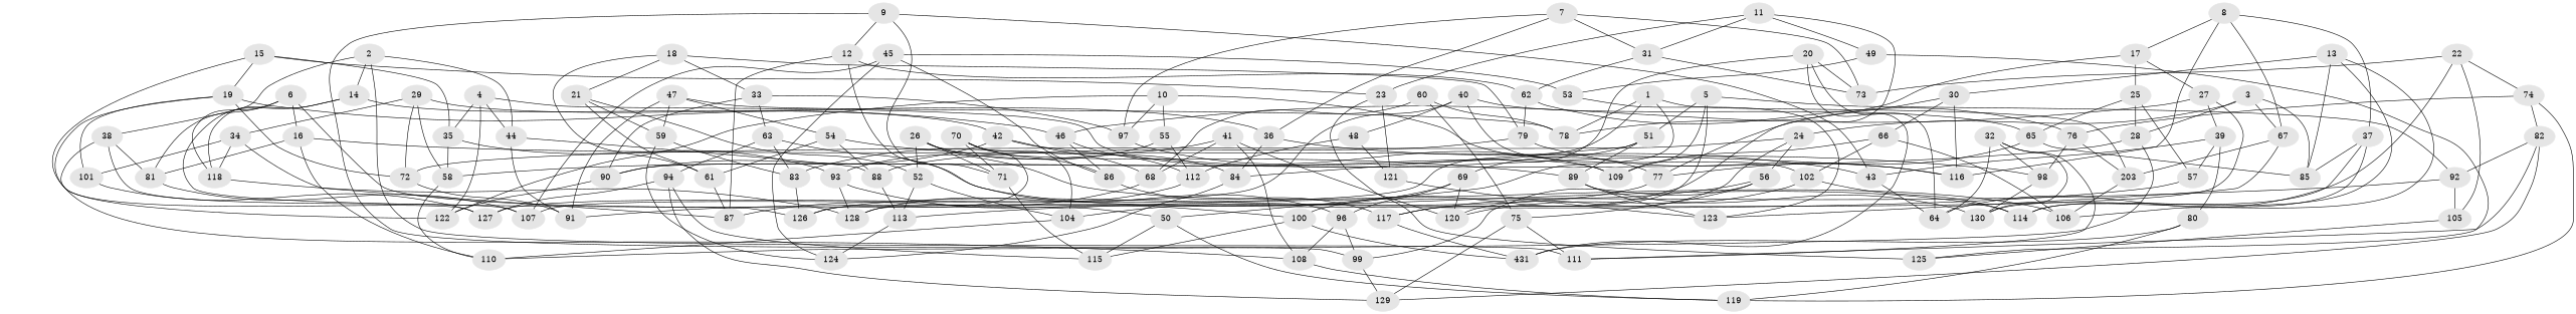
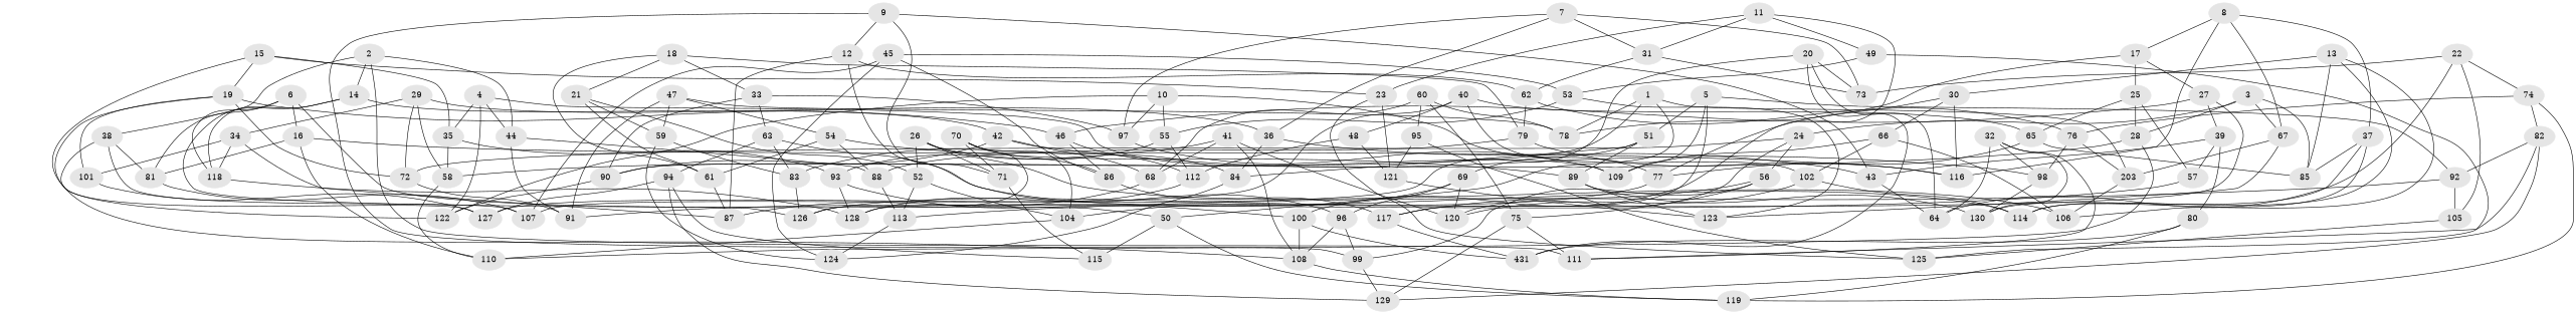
  graph {
    fontname="DejaVu Serif"
    node [color=gray90 fontname="DejaVu Serif" style=filled]
    edge [fontname="DejaVu Serif"]
    1
    50
    78
    90
    n5 [label=203]
    115
    119
    122
    106
    2
    14
    38
    44
    111
    118
    42
    126
    81
    107
    108
    88
    91
    3
    24
    28
    67
    85
    72
    56
    120
    110
    58
    123
    4
    35
    109
    93
    5
    51
    92
    117
    84
    69
    89
    105
    113
    n47 [label=431]
    6
    16
    116
    128
    7
    31
    36
    73
    97
    62
    43
    8
    17
    37
    25
    27
    114
    130
    9
    12
    71
    99
    87
    96
    64
    129
    10
    55
    77
    112
    11
    23
    49
    100
    121
    125
    53
    79
    76
    13
    30
    66
    98
    68
    15
    127
    19
    101
    57
    65
    46
    39
    18
    21
    33
    61
    52
    59
    63
    86
    20
    104
    83
    124
    22
    74
    82
    75
    26
    80
    29
    34
    102
    32
    94
    40
    48
    41
    45
    47
    54
+   95
    60
    70
    1 -- 50
    1 -- 78
    1 -- 90
    1 -- n5
    50 -- 115
    50 -- 119
    90 -- 122
    n5 -- 106
    2 -- 14
    2 -- 38
    2 -- 44
    2 -- 111
    14 -- 118
    14 -- 42
    14 -- 126
    38 -- 81
    38 -- 107
    38 -- 108
    44 -- 88
    44 -- 91
    118 -- 128
    42 -- 90
    42 -- 98
    42 -- 68
    81 -- 107
    108 -- 119
    88 -- 113
    3 -- 24
    3 -- 28
    3 -- 67
    3 -- 85
    24 -- 72
    24 -- 56
    24 -- 120
    28 -- 110
    28 -- 58
    67 -- n5
    67 -- 123
    72 -- 91
    56 -- 117
    56 -- 99
    56 -- 75
    58 -- 110
    4 -- 122
    4 -- 44
    4 -- 35
    4 -- 109
    35 -- 58
    35 -- 93
    93 -- 128
    93 -- 100
    5 -- 109
    5 -- 51
    5 -- 92
    5 -- 117
    51 -- 84
    51 -- 69
    51 -- 89
    92 -- 105
    92 -- 113
    117 -- n47
    84 -- 124
    69 -- 120
    69 -- 96
    69 -- 104
    89 -- 123
    89 -- 130
    105 -- 125
    113 -- 124
    6 -- 50
    6 -- 118
    6 -- 81
    6 -- 16
    16 -- 81
    16 -- 110
    16 -- 116
    7 -- 31
    7 -- 36
    7 -- 73
    7 -- 97
    31 -- 73
    31 -- 62
    36 -- 84
    36 -- 43
    97 -- 109
    62 -- 79
    62 -- 76
    43 -- 64
    8 -- 67
    8 -- 116
    8 -- 17
    8 -- 37
    17 -- 78
    17 -- 25
    17 -- 27
    37 -- 85
    37 -- 114
    37 -- 130
    25 -- 28
    25 -- 57
    25 -- 65
    27 -- 128
    27 -- 46
    27 -- 39
    9 -- 43
    9 -- 12
    9 -- 71
    9 -- 99
    12 -- 62
    12 -- 87
    12 -- 96
    71 -- 115
    99 -- 129
    96 -- 108
    96 -- 99
    10 -- 122
    10 -- 97
    10 -- 55
    10 -- 77
    55 -- 93
    55 -- 112
    77 -- 126
    112 -- 128
    11 -- 31
    11 -- 23
    11 -- 49
    11 -- 100
    23 -- 121
    23 -- 125
    49 -- 125
    49 -- 53
-   100 -- 115
+   100 -- 108
    100 -- n47
    121 -- 123
    53 -- 123
+   53 -- 55
    79 -- 88
    79 -- 116
    76 -- n5
    76 -- 98
    13 -- 106
    13 -- 85
    13 -- 114
    13 -- 30
    30 -- 116
    30 -- 77
    30 -- 66
    66 -- 106
    66 -- 109
    66 -- 102
    98 -- 130
    68 -- 87
    15 -- 35
    15 -- 23
    15 -- 127
    15 -- 19
    19 -- 122
    19 -- 72
    19 -- 101
    19 -- 46
    101 -- 127
    57 -- 91
    65 -- 85
    65 -- 77
    46 -- 112
    46 -- 86
    39 -- 43
    39 -- 57
    39 -- 80
    18 -- 79
    18 -- 21
    18 -- 33
    18 -- 61
    21 -- 61
    21 -- 52
    21 -- 59
    33 -- 90
    33 -- 97
    33 -- 63
    61 -- 87
    52 -- 113
    52 -- 104
    59 -- 83
    59 -- 124
    63 -- 114
    63 -- 83
    63 -- 94
    86 -- 117
    20 -- n47
    20 -- 73
    20 -- 64
    20 -- 127
    104 -- 110
    83 -- 126
    22 -- 105
    22 -- 73
    22 -- 64
    22 -- 74
    74 -- 119
    74 -- 76
    74 -- 82
    82 -- 111
    82 -- 92
    82 -- 129
    75 -- 111
    75 -- 129
    26 -- 106
    26 -- 84
    26 -- 71
    26 -- 52
    80 -- 119
    80 -- n47
    29 -- 72
    29 -- 58
    29 -- 36
    29 -- 34
    34 -- 118
    34 -- 87
    34 -- 101
    102 -- 120
    102 -- 114
    32 -- 111
    32 -- 130
    32 -- 64
    32 -- 98
    94 -- 115
    94 -- 129
    94 -- 127
    40 -- 107
    40 -- 65
    40 -- 102
    40 -- 48
    48 -- 112
    48 -- 121
    41 -- 108
    41 -- 120
    41 -- 68
    41 -- 83
    45 -- 107
    45 -- 53
    45 -- 86
    45 -- 124
    47 -- 78
    47 -- 91
    47 -- 59
    47 -- 54
    54 -- 88
    54 -- 89
    54 -- 61
+   95 -- 121
+   95 -- 125
    60 -- 78
    60 -- 68
    60 -- 75
+   60 -- 95
    70 -- 126
    70 -- 71
    70 -- 86
    70 -- 104
  }
